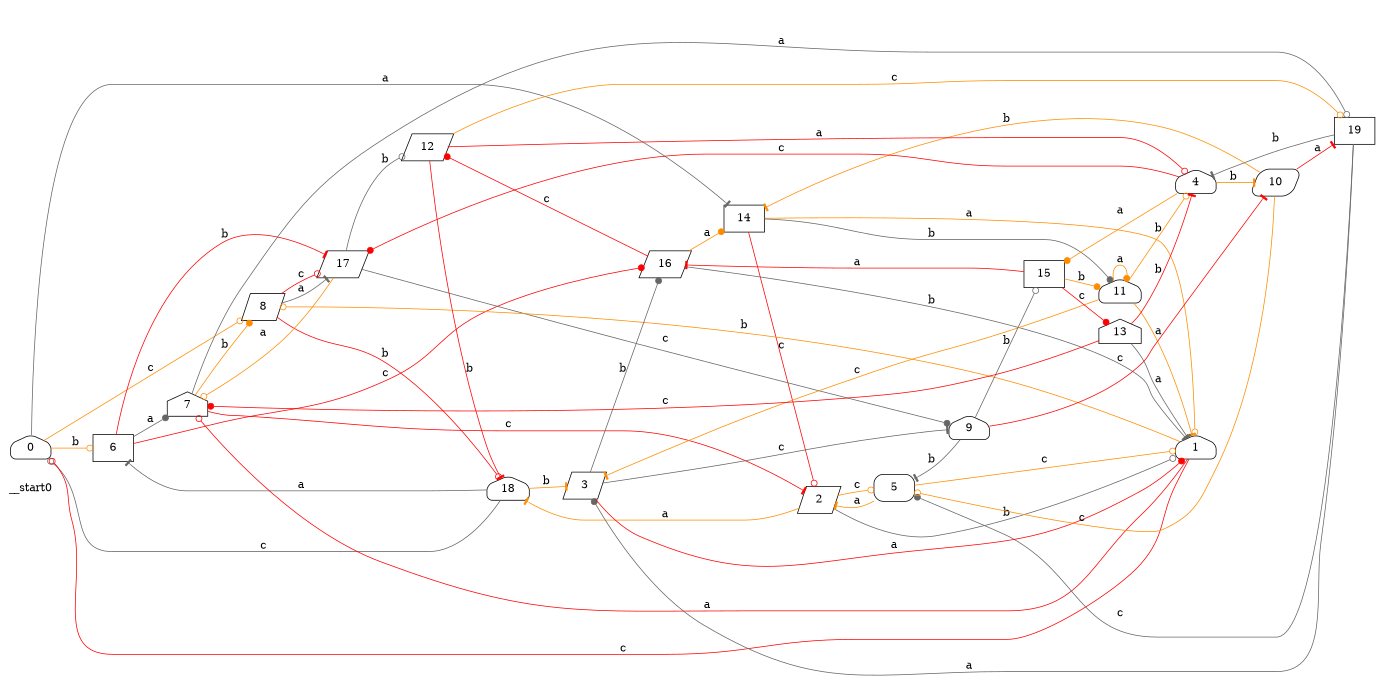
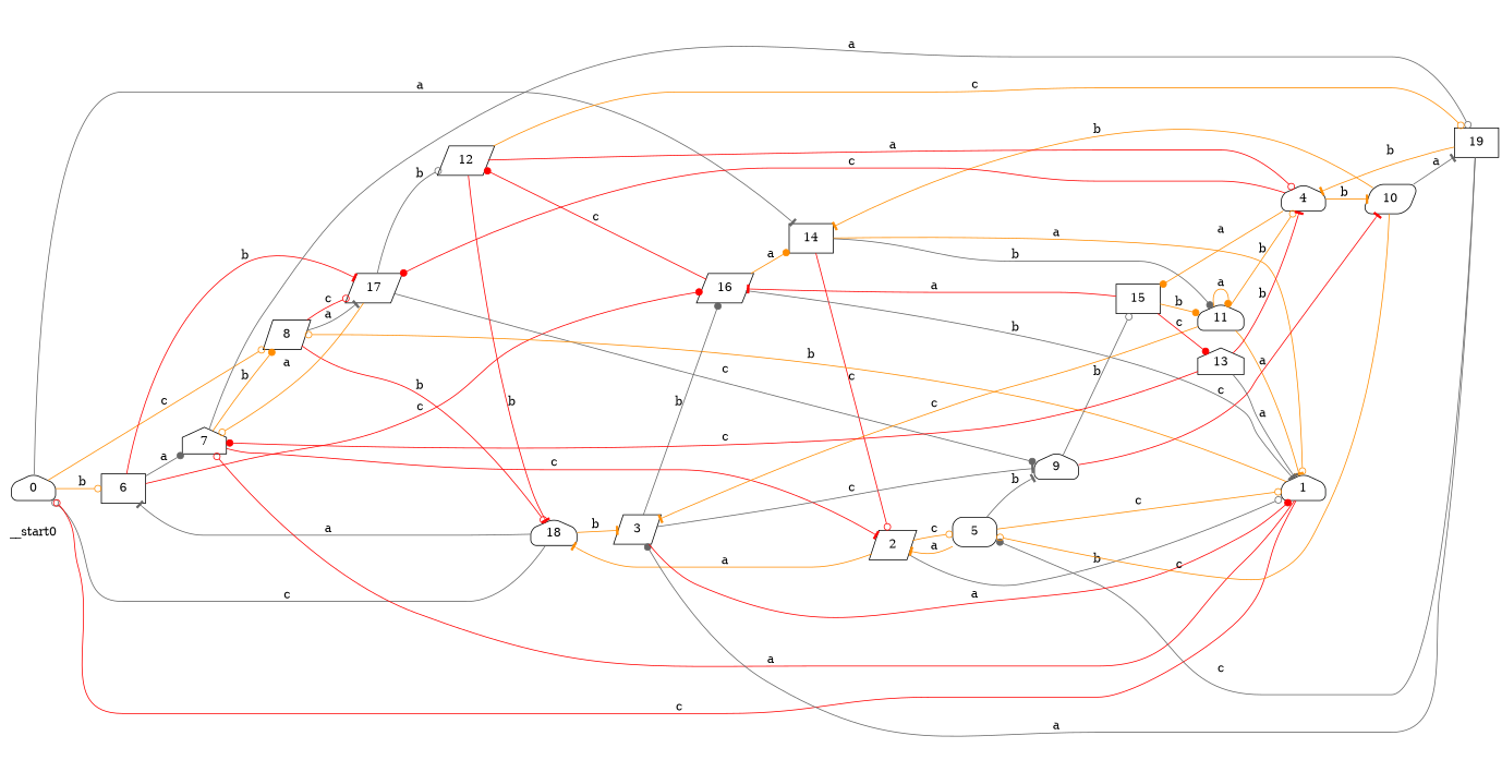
  digraph {
    rankdir=LR
    node [shape=house color=black fillcolor=white style=filled]
    edge [arrowhead=tee color=darkorange]
    __start0 [shape=none color="" fillcolor="" style=""]
    n2 [label=0 style="rounded,filled"]
    n3 [label=6 shape=box]
    n4 [label=8 shape=parallelogram]
    n5 [label=14 shape=box]
    n6 [label=7]
    n7 [label=16 shape=parallelogram]
    n8 [label=17 shape=parallelogram]
    n9 [label=18 style="rounded,filled"]
    n10 [label=1 style="rounded,filled"]
    n11 [label=2 shape=parallelogram]
    n12 [label=11 style="rounded,filled"]
    n13 [label=19 shape=box]
    n14 [label=5 shape=box style="rounded,filled"]
    n15 [label=9 style="rounded,filled"]
    n16 [label=3 shape=parallelogram]
    n17 [label=10 shape=parallelogram style="rounded,filled"]
    n18 [label=15 shape=box]
    n19 [label=12 shape=parallelogram]
    n20 [label=4 style="rounded,filled"]
    n21 [label=13]
    n2 -> n3 [arrowhead=odot label=b]
    n2 -> n4 [arrowhead=odot label=c]
    n2 -> n5 [color=gray40 label=a]
    n3 -> n6 [arrowhead=dot color=gray40 label=a]
    n3 -> n7 [arrowhead=dot color=red label=c]
    n3 -> n8 [color=red label=b]
    n4 -> n8 [color=gray40 label=a]
    n4 -> n8 [arrowhead=odot color=red label=c]
    n4 -> n9 [arrowhead=odot color=red label=b]
    n5 -> n10 [arrowhead=odot label=a]
    n5 -> n11 [arrowhead=odot color=red label=c]
    n5 -> n12 [arrowhead=dot color=gray40 label=b]
    n6 -> n4 [arrowhead=dot label=b]
    n6 -> n11 [color=red label=c]
    n6 -> n13 [arrowhead=odot color=gray40 label=a]
    n7 -> n5 [arrowhead=dot label=a]
    n7 -> n10 [color=gray40 label=b]
    n7 -> n19 [arrowhead=dot color=red label=c]
    n8 -> n6 [arrowhead=odot label=a]
    n8 -> n15 [arrowhead=dot color=gray40 label=c]
    n8 -> n19 [arrowhead=odot color=gray40 label=b]
    n9 -> n2 [arrowhead=odot color=gray40 label=c]
    n9 -> n3 [color=gray40 label=a]
    n9 -> n16 [label=b]
    n10 -> n2 [arrowhead=odot color=red label=c]
    n10 -> n4 [arrowhead=odot label=b]
    n10 -> n6 [arrowhead=odot color=red label=a]
    n11 -> n9 [label=a]
    n11 -> n10 [arrowhead=odot color=gray40 label=b]
    n11 -> n14 [arrowhead=odot label=c]
    n12 -> n10 [label=a]
    n12 -> n12 [arrowhead=dot label=a]
    n12 -> n16 [label=c]
    n12 -> n20 [arrowhead=odot label=b]
    n13 -> n14 [arrowhead=dot color=gray40 label=c]
    n13 -> n16 [arrowhead=dot color=gray40 label=a]
-   n13 -> n20 [color=gray40 label=b]
+   n13 -> n20 [label=b]
    n14 -> n10 [arrowhead=odot label=c]
    n14 -> n11 [label=a]
-   n15 -> n14 [color=gray40 label=b]
+   n14 -> n15 [color=gray40 label=b]
    n15 -> n17 [color=red label=c]
    n15 -> n18 [arrowhead=odot color=gray40 label=b]
    n16 -> n7 [arrowhead=dot color=gray40 label=b]
    n16 -> n10 [arrowhead=dot color=red label=a]
    n16 -> n15 [color=gray40 label=c]
    n17 -> n5 [label=b]
-   n17 -> n13 [color=red label=a]
+   n17 -> n13 [color=gray40 label=a]
    n17 -> n14 [arrowhead=odot label=c]
    n18 -> n7 [color=red label=a]
    n18 -> n12 [arrowhead=dot label=b]
    n18 -> n21 [arrowhead=dot color=red label=c]
    n19 -> n9 [color=red label=b]
    n19 -> n13 [arrowhead=odot label=c]
    n19 -> n20 [arrowhead=odot color=red label=a]
    n20 -> n8 [arrowhead=dot color=red label=c]
    n20 -> n17 [label=b]
    n20 -> n18 [arrowhead=dot label=a]
    n21 -> n6 [arrowhead=dot color=red label=c]
    n21 -> n10 [color=gray40 label=a]
    n21 -> n20 [color=red label=b]
  }
